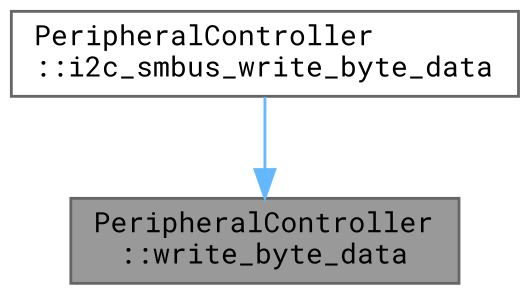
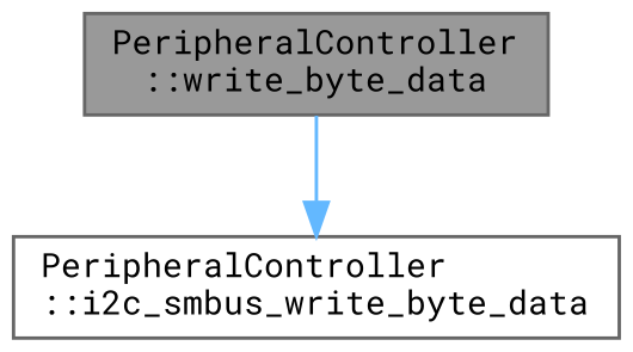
  digraph {
    rankdir=TB
    fontname="Roboto Mono"
    node [fontname="Roboto Mono" fontsize=10 shape=box style=filled]
    n1 [color=gray40 fillcolor=grey60 fontcolor=black height=0.2 label="PeripheralController\l::write_byte_data" width=0.4]
    n2 [color=grey40 fillcolor=white height=0.2 label="PeripheralController\l::i2c_smbus_write_byte_data" width=0.4]
-   n2 -> n1 [color=steelblue1 fontname="Roboto Mono" fontsize=10 labelfontname=Helvetica labelfontsize=10 style=solid]
+   n1 -> n2 [color=steelblue1 fontname="Roboto Mono" fontsize=10 labelfontname=Helvetica labelfontsize=10 style=solid]
  }
